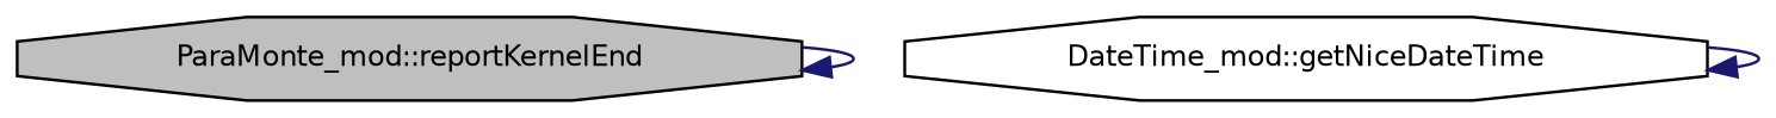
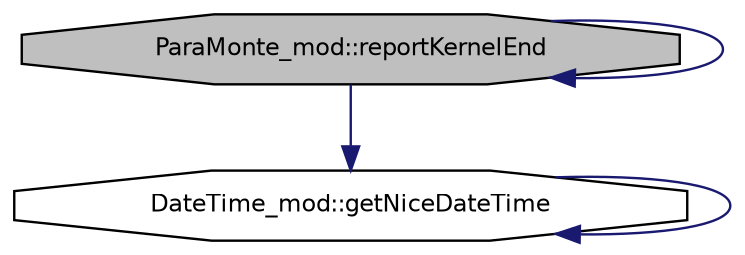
  digraph {
    rankdir=TB
    node [color=black fontname=Helvetica fontsize=10 shape=octagon style=filled]
    edge [color=midnightblue fontname=Helvetica fontsize=10 labelfontname=Helvetica labelfontsize=10 style=solid]
    n1 [fillcolor=grey75 fontcolor=black height=0.2 label="ParaMonte_mod::reportKernelEnd" width=0.4]
    n2 [fillcolor=white height=0.2 label="DateTime_mod::getNiceDateTime" width=0.4]
    n1 -> n1
+   n1 -> n2
    n2 -> n2
  }
